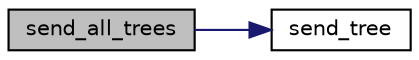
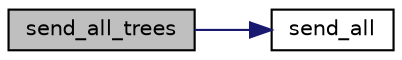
  digraph {
    rankdir=LR
    node [color=black fontname=Helvetica fontsize=10 shape=record style=filled]
    n1 [fillcolor=grey75 fontcolor=black height=0.2 label=send_all_trees width=0.4]
-   n2 [fillcolor=white height=0.2 label=send_tree width=0.4]
+   n2 [fillcolor=white height=0.2 label=send_all width=0.4]
    n1 -> n2 [color=midnightblue fontname=Helvetica fontsize=10 labelfontname=Helvetica labelfontsize=10 style=solid]
  }
